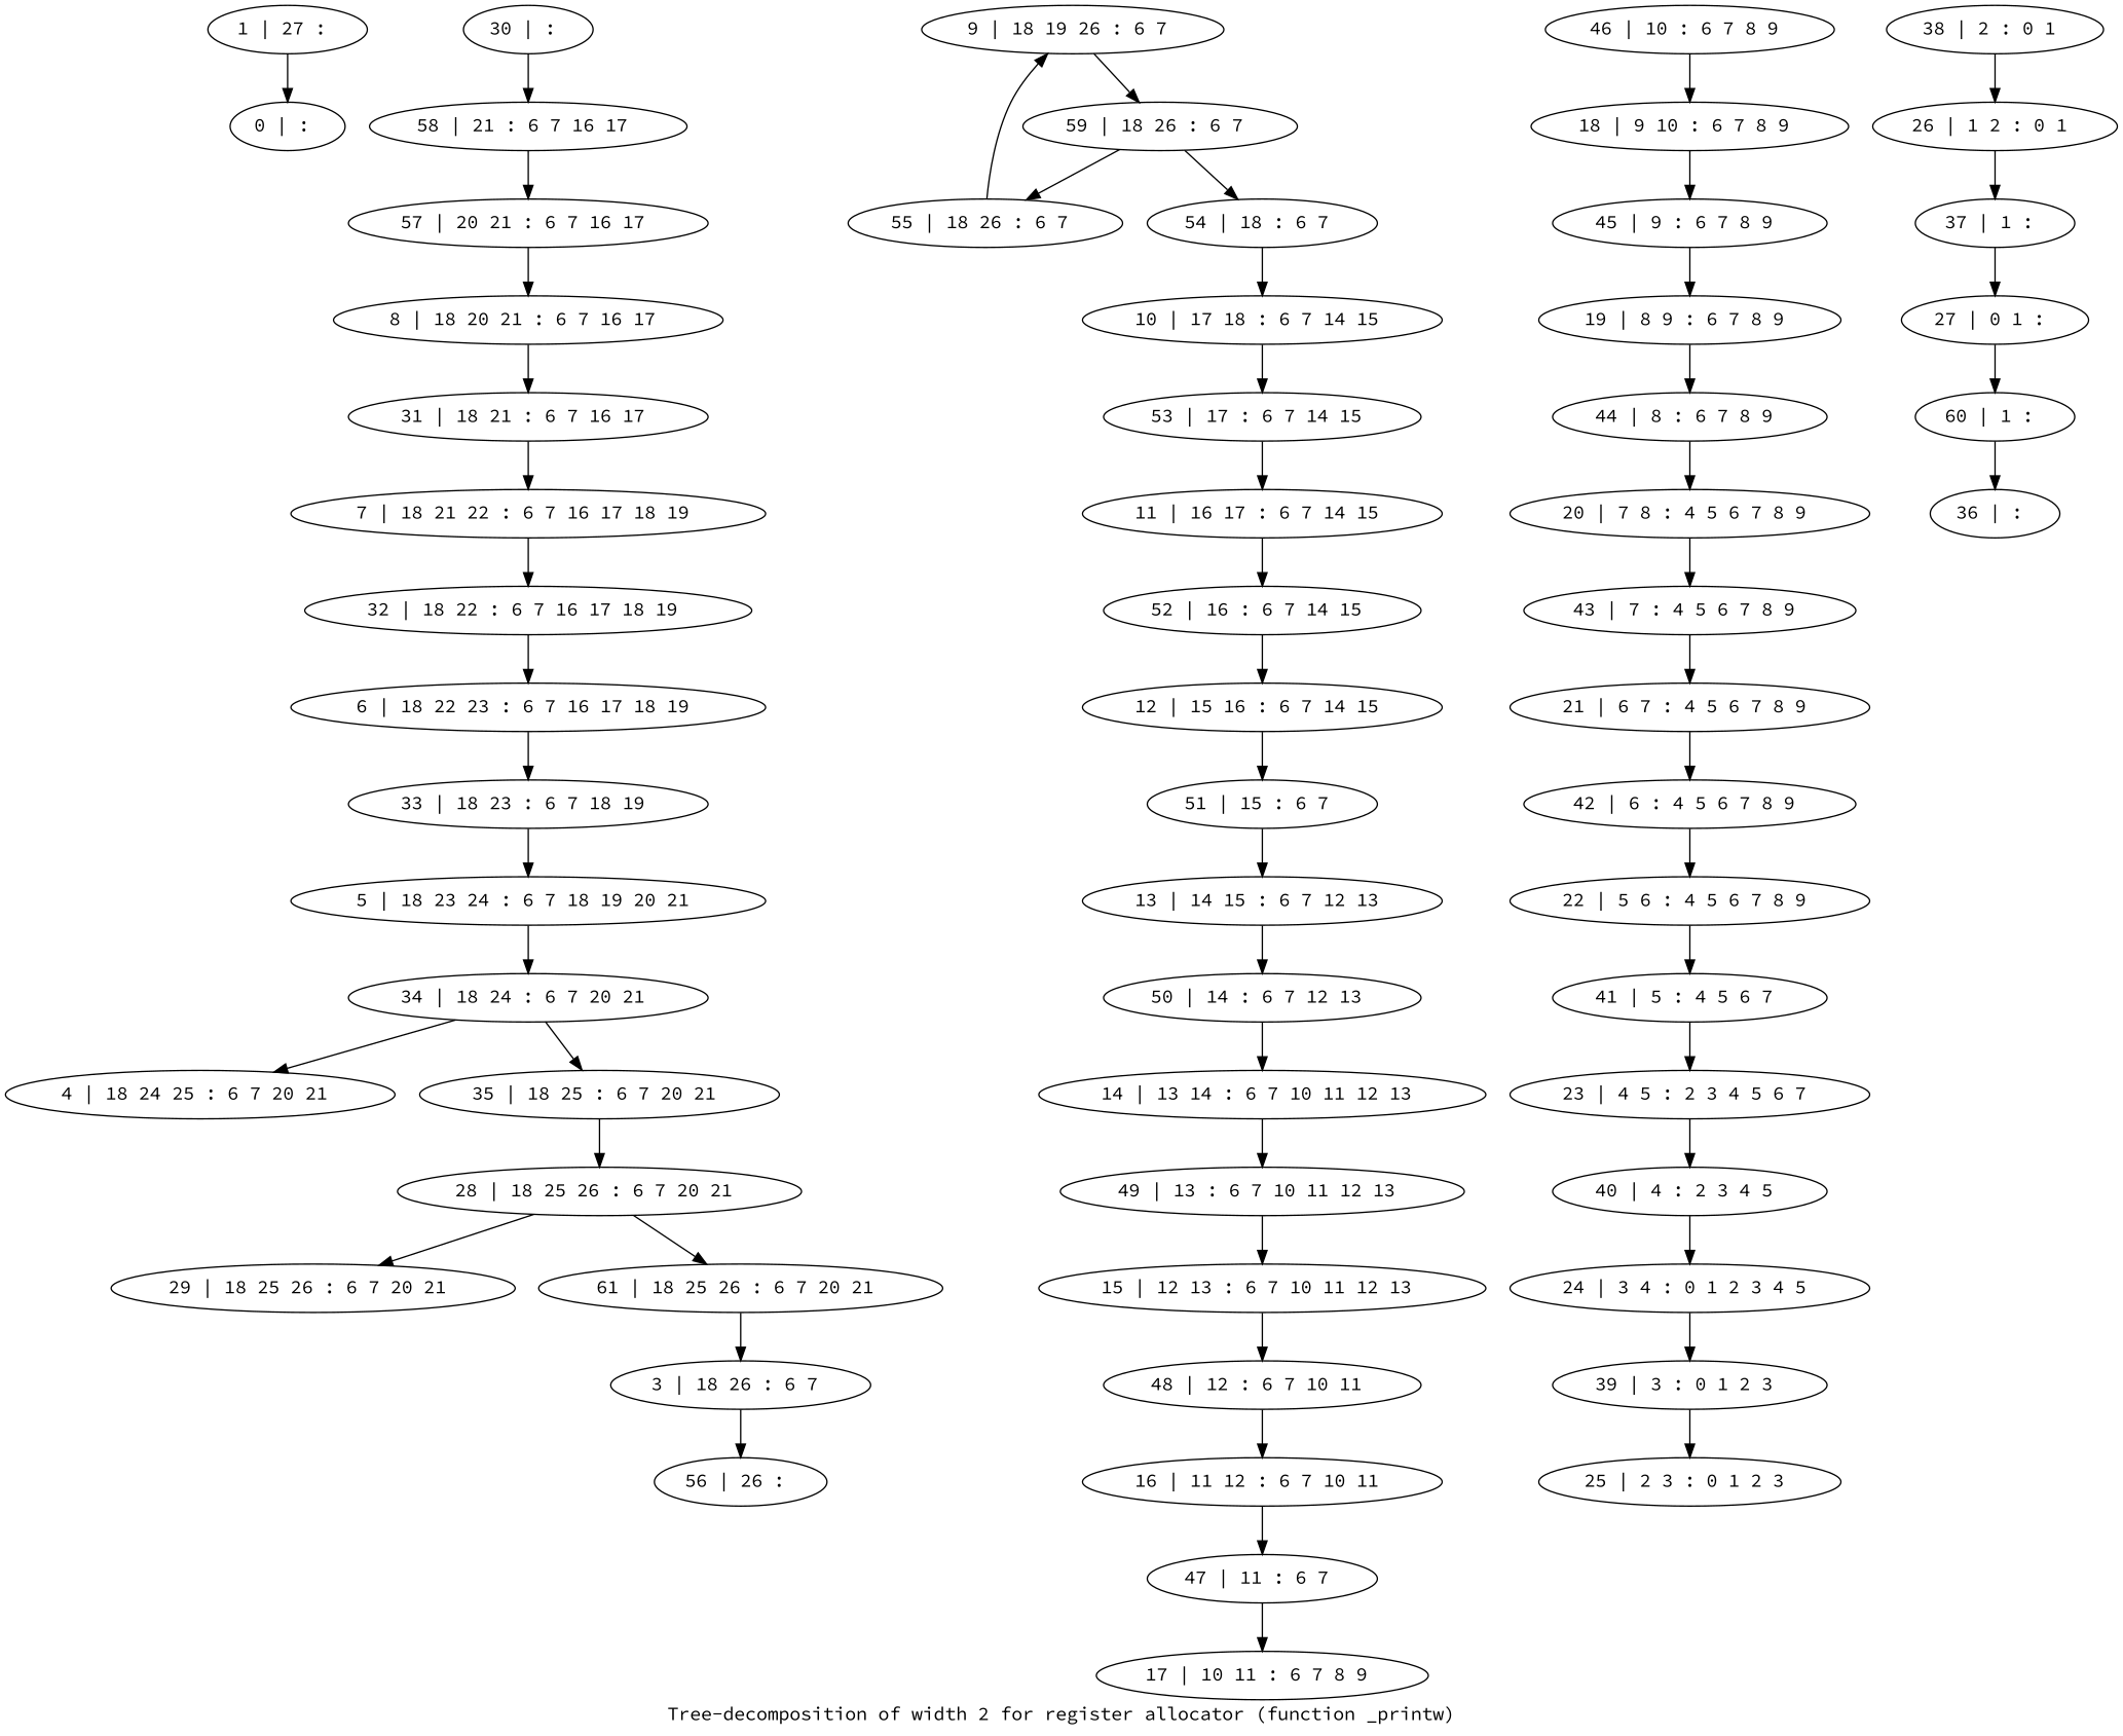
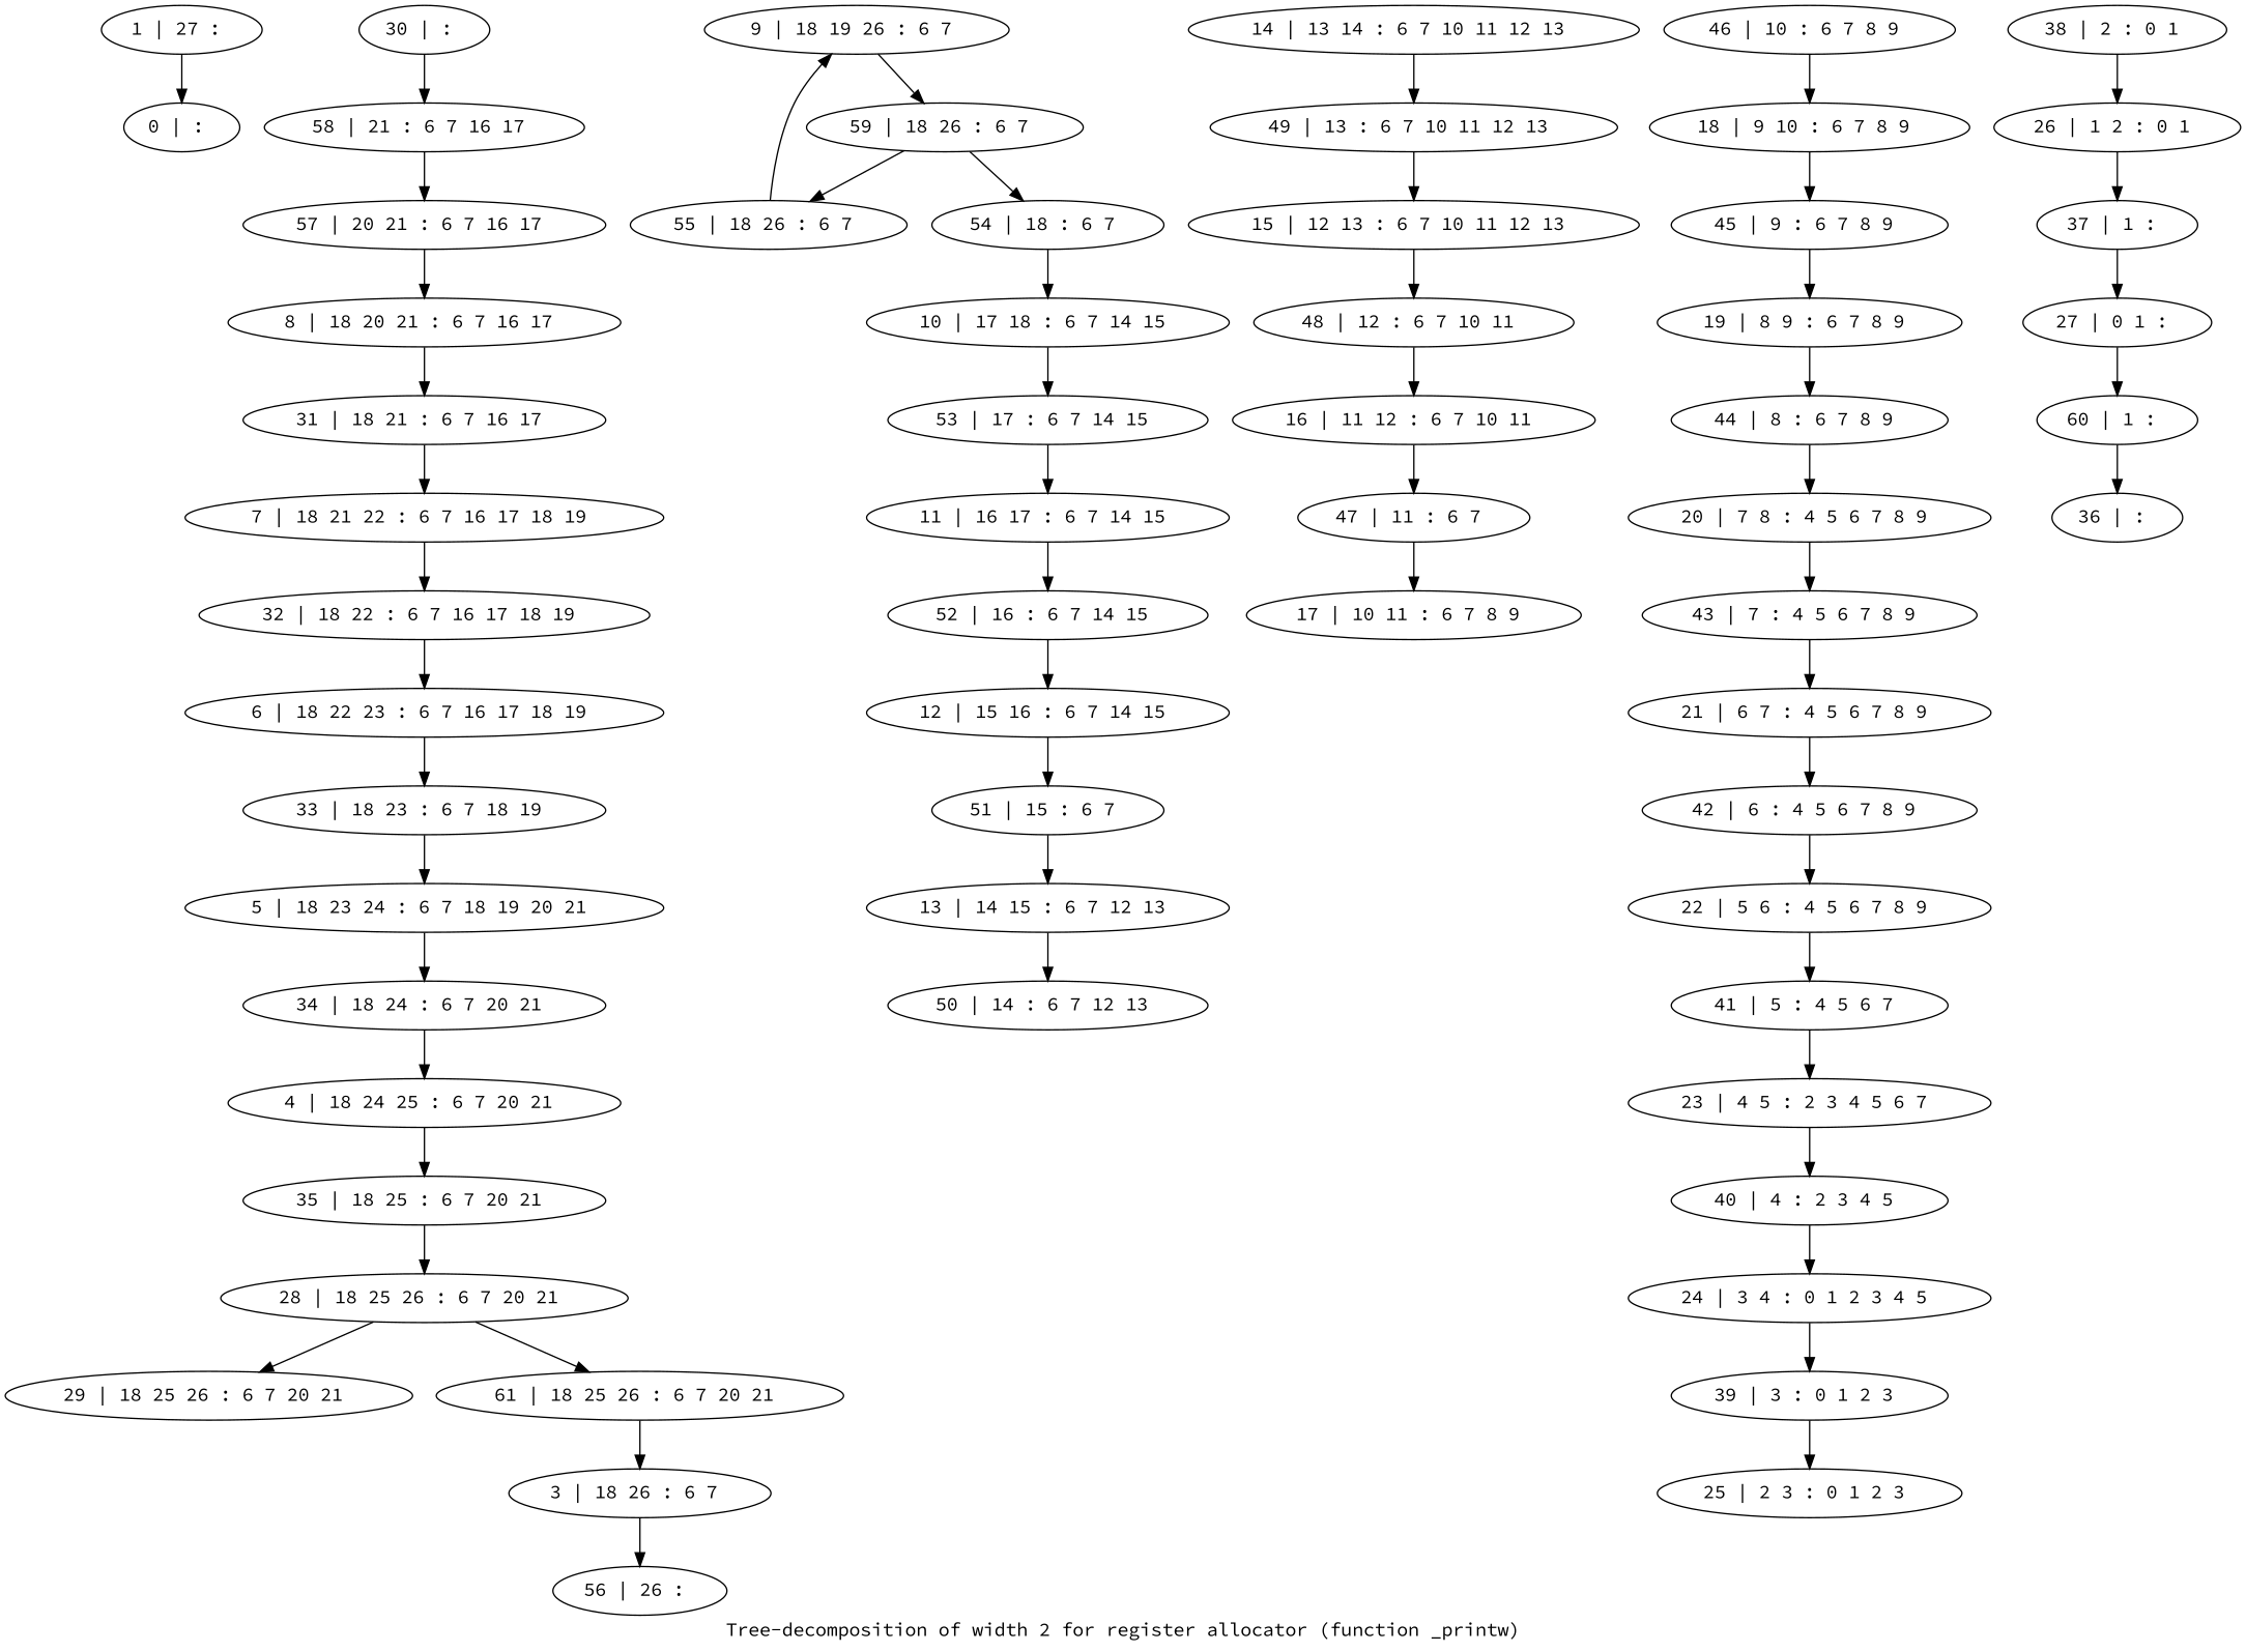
  digraph {
    fontname="Source Code Pro"
    label="Tree-decomposition of width 2 for register allocator (function _printw)"
    node [fontname="Source Code Pro"]
    edge [fontname="Source Code Pro"]
    n1 [label="0 | : "]
    n2 [label="1 | 27 : "]
    n3 [label="3 | 18 26 : 6 7 "]
    n4 [label="56 | 26 : "]
    n5 [label="4 | 18 24 25 : 6 7 20 21 "]
    n6 [label="35 | 18 25 : 6 7 20 21 "]
    n7 [label="28 | 18 25 26 : 6 7 20 21 "]
    n8 [label="5 | 18 23 24 : 6 7 18 19 20 21 "]
    n9 [label="34 | 18 24 : 6 7 20 21 "]
    n10 [label="6 | 18 22 23 : 6 7 16 17 18 19 "]
    n11 [label="33 | 18 23 : 6 7 18 19 "]
    n12 [label="7 | 18 21 22 : 6 7 16 17 18 19 "]
    n13 [label="32 | 18 22 : 6 7 16 17 18 19 "]
    n14 [label="8 | 18 20 21 : 6 7 16 17 "]
    n15 [label="31 | 18 21 : 6 7 16 17 "]
    n16 [label="9 | 18 19 26 : 6 7 "]
    n17 [label="59 | 18 26 : 6 7 "]
    n18 [label="55 | 18 26 : 6 7 "]
    n19 [label="54 | 18 : 6 7 "]
    n20 [label="10 | 17 18 : 6 7 14 15 "]
    n21 [label="53 | 17 : 6 7 14 15 "]
    n22 [label="11 | 16 17 : 6 7 14 15 "]
    n23 [label="52 | 16 : 6 7 14 15 "]
    n24 [label="12 | 15 16 : 6 7 14 15 "]
    n25 [label="51 | 15 : 6 7 "]
    n26 [label="13 | 14 15 : 6 7 12 13 "]
    n27 [label="50 | 14 : 6 7 12 13 "]
    n28 [label="14 | 13 14 : 6 7 10 11 12 13 "]
    n29 [label="49 | 13 : 6 7 10 11 12 13 "]
    n30 [label="15 | 12 13 : 6 7 10 11 12 13 "]
    n31 [label="48 | 12 : 6 7 10 11 "]
    n32 [label="16 | 11 12 : 6 7 10 11 "]
    n33 [label="47 | 11 : 6 7 "]
    n34 [label="17 | 10 11 : 6 7 8 9 "]
    n35 [label="46 | 10 : 6 7 8 9 "]
    n36 [label="18 | 9 10 : 6 7 8 9 "]
    n37 [label="45 | 9 : 6 7 8 9 "]
    n38 [label="19 | 8 9 : 6 7 8 9 "]
    n39 [label="44 | 8 : 6 7 8 9 "]
    n40 [label="20 | 7 8 : 4 5 6 7 8 9 "]
    n41 [label="43 | 7 : 4 5 6 7 8 9 "]
    n42 [label="21 | 6 7 : 4 5 6 7 8 9 "]
    n43 [label="42 | 6 : 4 5 6 7 8 9 "]
    n44 [label="22 | 5 6 : 4 5 6 7 8 9 "]
    n45 [label="41 | 5 : 4 5 6 7 "]
    n46 [label="23 | 4 5 : 2 3 4 5 6 7 "]
    n47 [label="40 | 4 : 2 3 4 5 "]
    n48 [label="24 | 3 4 : 0 1 2 3 4 5 "]
    n49 [label="39 | 3 : 0 1 2 3 "]
    n50 [label="25 | 2 3 : 0 1 2 3 "]
    n51 [label="38 | 2 : 0 1 "]
    n52 [label="26 | 1 2 : 0 1 "]
    n53 [label="37 | 1 : "]
    n54 [label="27 | 0 1 : "]
    n55 [label="60 | 1 : "]
    n56 [label="36 | : "]
    n57 [label="29 | 18 25 26 : 6 7 20 21 "]
    n58 [label="61 | 18 25 26 : 6 7 20 21 "]
    n59 [label="30 | : "]
    n60 [label="58 | 21 : 6 7 16 17 "]
    n61 [label="57 | 20 21 : 6 7 16 17 "]
    n2 -> n1
    n3 -> n4
-   n9 -> n6
+   n5 -> n6
    n6 -> n7
    n7 -> n57
    n7 -> n58
    n8 -> n9
    n9 -> n5
    n10 -> n11
    n11 -> n8
    n12 -> n13
    n13 -> n10
    n14 -> n15
    n15 -> n12
    n16 -> n17
    n17 -> n18
    n17 -> n19
    n18 -> n16
    n19 -> n20
    n20 -> n21
    n21 -> n22
    n22 -> n23
    n23 -> n24
    n24 -> n25
    n25 -> n26
    n26 -> n27
-   n27 -> n28
    n28 -> n29
    n29 -> n30
    n30 -> n31
    n31 -> n32
    n32 -> n33
    n33 -> n34
    n35 -> n36
    n36 -> n37
    n37 -> n38
    n38 -> n39
    n39 -> n40
    n40 -> n41
    n41 -> n42
    n42 -> n43
    n43 -> n44
    n44 -> n45
    n45 -> n46
    n46 -> n47
    n47 -> n48
    n48 -> n49
    n49 -> n50
    n51 -> n52
    n52 -> n53
    n53 -> n54
    n54 -> n55
    n55 -> n56
    n58 -> n3
    n59 -> n60
    n60 -> n61
    n61 -> n14
  }
